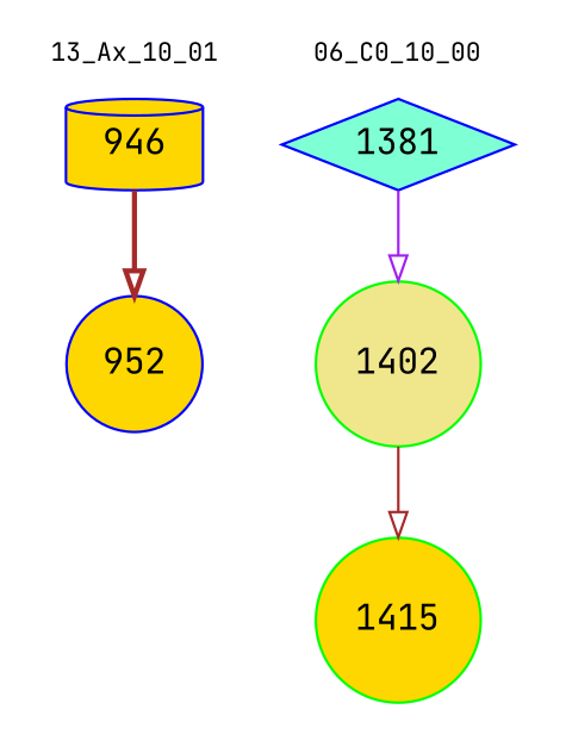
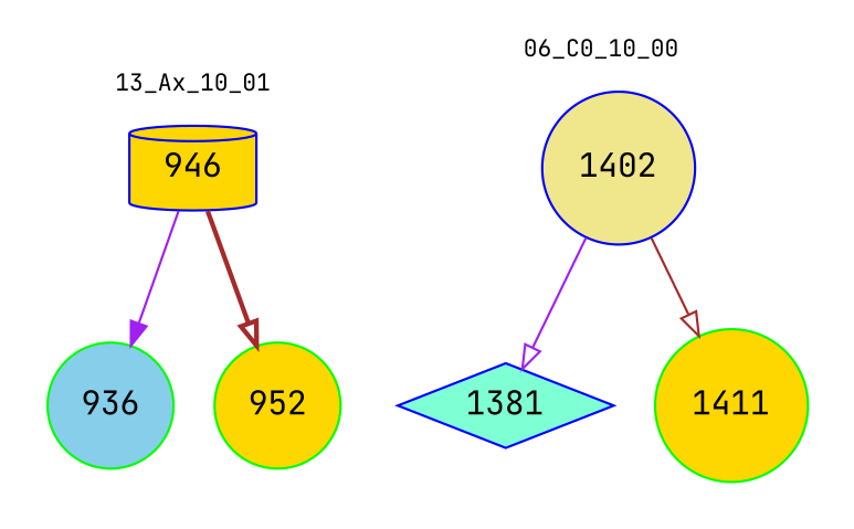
  digraph {
    fontname="JetBrains Mono"
    node [color=blue fillcolor=gold fontname="JetBrains Mono" shape=circle style=filled]
    edge [arrowhead=onormal color=purple fontname="JetBrains Mono" style=solid]
    n1 [label=946 shape=cylinder]
-   n3 [label=952]
-   n4 [color=green fillcolor=khaki label=1402]
+   n2 [color=green fillcolor=skyblue label=936]
+   n3 [color=green label=952]
+   n4 [fillcolor=khaki label=1402]
    n5 [fillcolor=aquamarine label=1381 shape=diamond]
-   n6 [color=green label=1415]
+   n6 [color=green label=1411]
    subgraph cluster_1 {
      color=white
      fontsize=10
      label="13_Ax_10_01"
      n1
+     n2
      n3
    }
    subgraph cluster_2 {
      color=white
      fontsize=10
      label="06_C0_10_00"
      n4
      n5
      n6
    }
+   n1 -> n2 [arrowhead=normal]
    n1 -> n3 [color=brown style=bold]
-   n5 -> n4
+   n4 -> n5
    n4 -> n6 [color=brown]
  }
